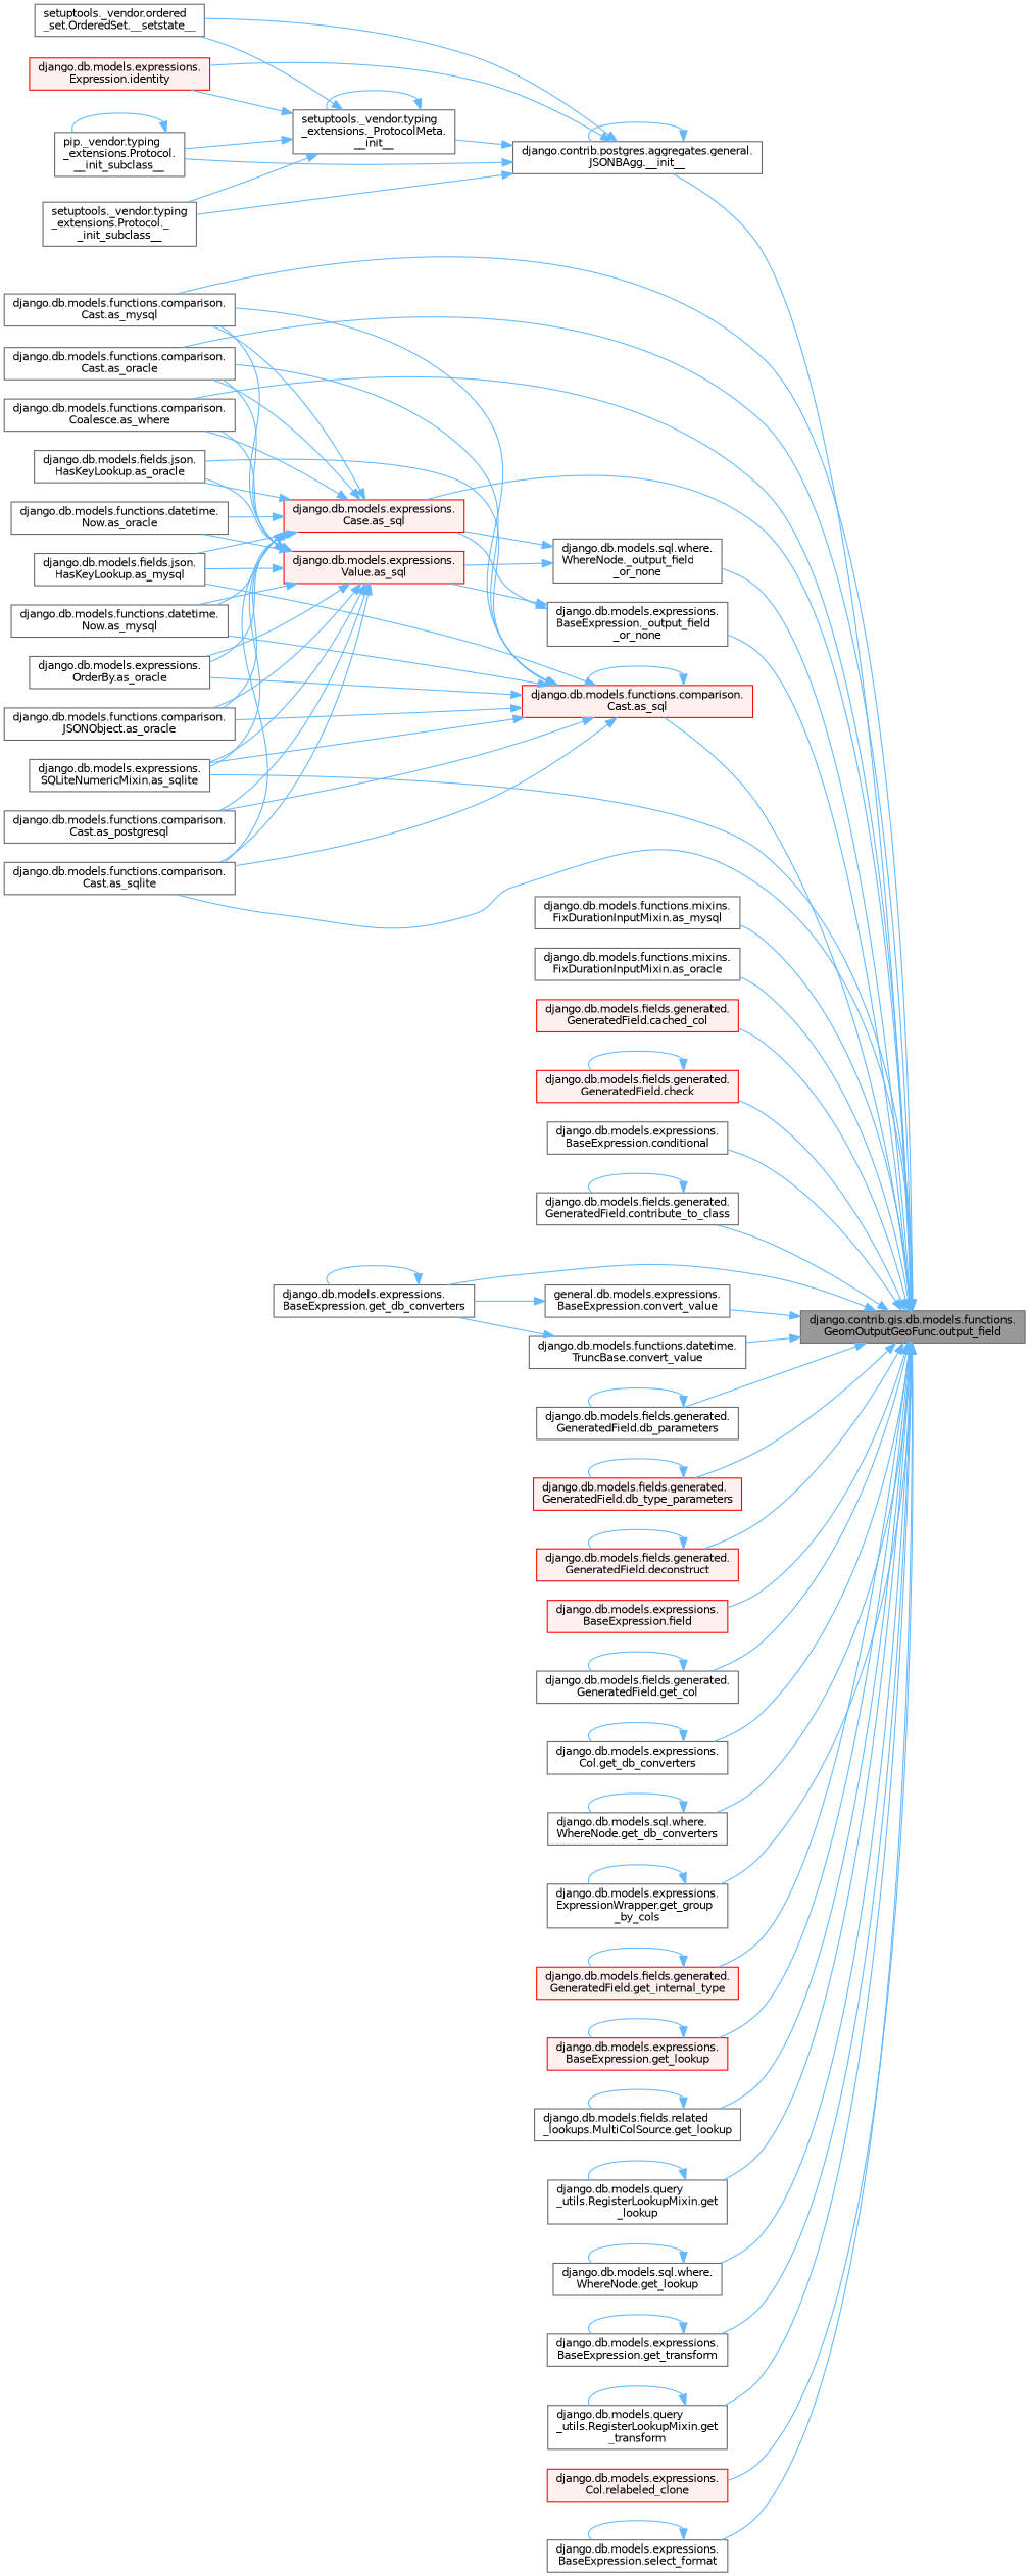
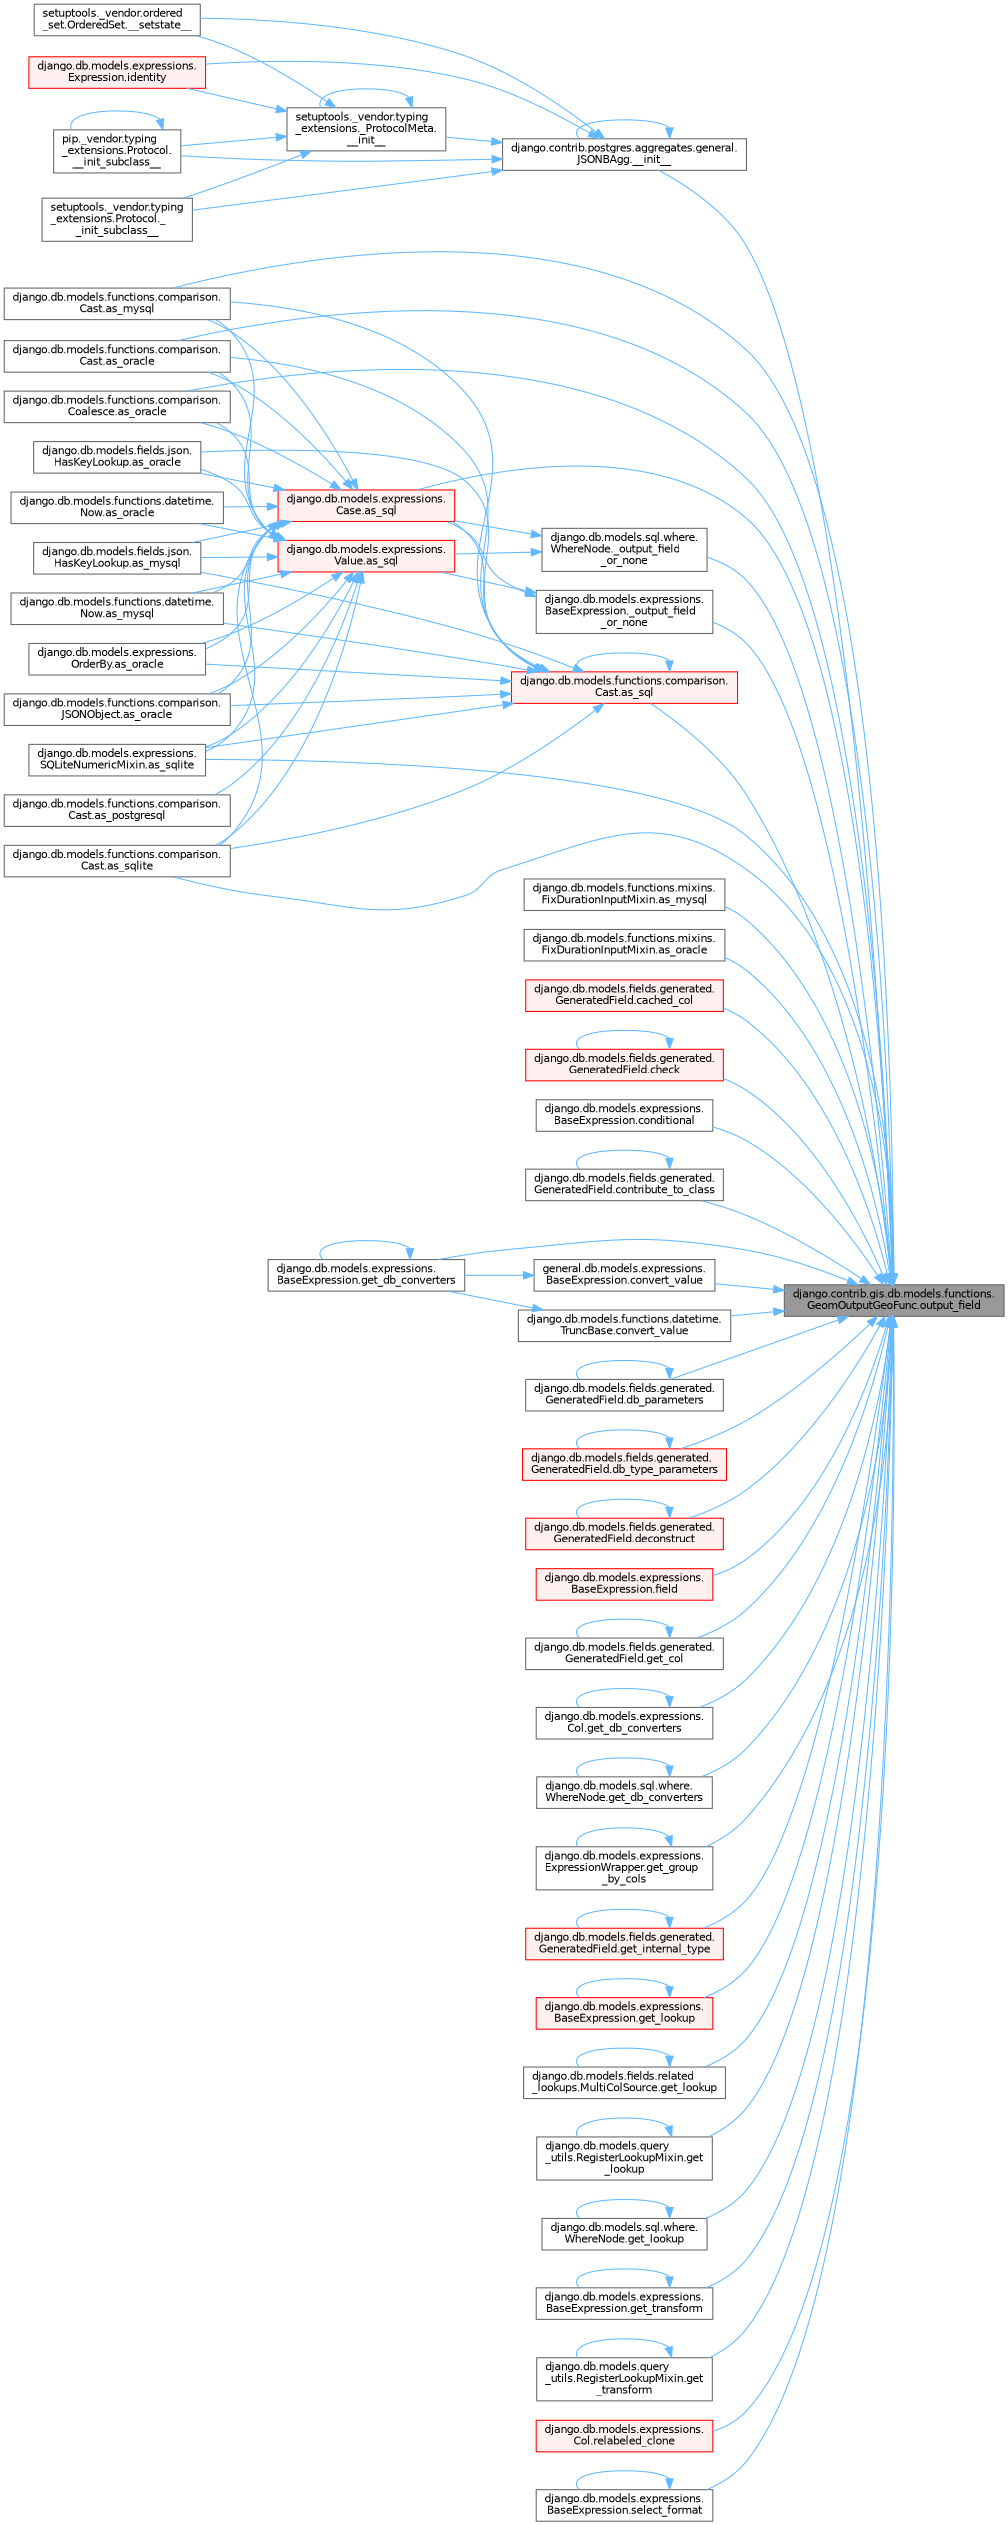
  digraph {
    rankdir=RL
    node [color=grey40 fillcolor=white fontname=Helvetica fontsize=10 shape=box style=filled]
    edge [color=steelblue1 dir=back fontname=Helvetica fontsize=10 labelfontname=Helvetica labelfontsize=10 style=solid]
    n1 [color=gray40 fillcolor=grey60 fontcolor=black height=0.2 label="django.contrib.gis.db.models.functions.\lGeomOutputGeoFunc.output_field" width=0.4]
    n2 [height=0.2 label="django.contrib.postgres.aggregates.general.\lJSONBAgg.__init__" width=0.4]
    n3 [height=0.2 label="django.db.models.expressions.\lBaseExpression._output_field\l_or_none" width=0.4]
    n4 [color=red fillcolor="#FFF0F0" height=0.2 label="django.db.models.expressions.\lCase.as_sql" width=0.4]
    n5 [height=0.2 label="django.db.models.functions.comparison.\lCast.as_mysql" width=0.4]
    n6 [height=0.2 label="django.db.models.functions.comparison.\lCast.as_oracle" width=0.4]
-   n7 [height=0.2 label="django.db.models.functions.comparison.\lCoalesce.as_where" width=0.4]
+   n7 [height=0.2 label="django.db.models.functions.comparison.\lCoalesce.as_oracle" width=0.4]
    n8 [height=0.2 label="django.db.models.expressions.\lSQLiteNumericMixin.as_sqlite" width=0.4]
    n9 [height=0.2 label="django.db.models.functions.comparison.\lCast.as_sqlite" width=0.4]
    n10 [height=0.2 label="django.db.models.sql.where.\lWhereNode._output_field\l_or_none" width=0.4]
    n11 [height=0.2 label="django.db.models.functions.mixins.\lFixDurationInputMixin.as_mysql" width=0.4]
    n12 [height=0.2 label="django.db.models.functions.mixins.\lFixDurationInputMixin.as_oracle" width=0.4]
    n13 [color=red fillcolor="#FFF0F0" height=0.2 label="django.db.models.functions.comparison.\lCast.as_sql" width=0.4]
    n14 [color=red fillcolor="#FFF0F0" height=0.2 label="django.db.models.fields.generated.\lGeneratedField.cached_col" width=0.4]
    n15 [color=red fillcolor="#FFF0F0" height=0.2 label="django.db.models.fields.generated.\lGeneratedField.check" width=0.4]
    n16 [height=0.2 label="django.db.models.expressions.\lBaseExpression.conditional" width=0.4]
    n17 [height=0.2 label="django.db.models.fields.generated.\lGeneratedField.contribute_to_class" width=0.4]
    n18 [height=0.2 label="general.db.models.expressions.\lBaseExpression.convert_value" width=0.4]
    n19 [height=0.2 label="django.db.models.expressions.\lBaseExpression.get_db_converters" width=0.4]
    n20 [height=0.2 label="django.db.models.functions.datetime.\lTruncBase.convert_value" width=0.4]
    n21 [height=0.2 label="django.db.models.fields.generated.\lGeneratedField.db_parameters" width=0.4]
    n22 [color=red fillcolor="#FFF0F0" height=0.2 label="django.db.models.fields.generated.\lGeneratedField.db_type_parameters" width=0.4]
    n23 [color=red fillcolor="#FFF0F0" height=0.2 label="django.db.models.fields.generated.\lGeneratedField.deconstruct" width=0.4]
    n24 [color=red fillcolor="#FFF0F0" height=0.2 label="django.db.models.expressions.\lBaseExpression.field" width=0.4]
    n25 [height=0.2 label="django.db.models.fields.generated.\lGeneratedField.get_col" width=0.4]
    n26 [height=0.2 label="django.db.models.expressions.\lCol.get_db_converters" width=0.4]
    n27 [height=0.2 label="django.db.models.sql.where.\lWhereNode.get_db_converters" width=0.4]
    n28 [height=0.2 label="django.db.models.expressions.\lExpressionWrapper.get_group\l_by_cols" width=0.4]
    n29 [color=red fillcolor="#FFF0F0" height=0.2 label="django.db.models.fields.generated.\lGeneratedField.get_internal_type" width=0.4]
    n30 [color=red fillcolor="#FFF0F0" height=0.2 label="django.db.models.expressions.\lBaseExpression.get_lookup" width=0.4]
    n31 [height=0.2 label="django.db.models.fields.related\l_lookups.MultiColSource.get_lookup" width=0.4]
    n32 [height=0.2 label="django.db.models.query\l_utils.RegisterLookupMixin.get\l_lookup" width=0.4]
    n33 [height=0.2 label="django.db.models.sql.where.\lWhereNode.get_lookup" width=0.4]
    n34 [height=0.2 label="django.db.models.expressions.\lBaseExpression.get_transform" width=0.4]
    n35 [height=0.2 label="django.db.models.query\l_utils.RegisterLookupMixin.get\l_transform" width=0.4]
    n36 [color=red fillcolor="#FFF0F0" height=0.2 label="django.db.models.expressions.\lCol.relabeled_clone" width=0.4]
    n37 [height=0.2 label="django.db.models.expressions.\lBaseExpression.select_format" width=0.4]
    n38 [height=0.2 label="setuptools._vendor.typing\l_extensions._ProtocolMeta.\l__init__" width=0.4]
    n39 [height=0.2 label="pip._vendor.typing\l_extensions.Protocol.\l__init_subclass__" width=0.4]
    n40 [height=0.2 label="setuptools._vendor.typing\l_extensions.Protocol._\l_init_subclass__" width=0.4]
    n41 [height=0.2 label="setuptools._vendor.ordered\l_set.OrderedSet.__setstate__" width=0.4]
    n42 [color=red fillcolor="#FFF0F0" height=0.2 label="django.db.models.expressions.\lExpression.identity" width=0.4]
    n43 [color=red fillcolor="#FFF0F0" height=0.2 label="django.db.models.expressions.\lValue.as_sql" width=0.4]
    n44 [height=0.2 label="django.db.models.fields.json.\lHasKeyLookup.as_mysql" width=0.4]
    n45 [height=0.2 label="django.db.models.functions.datetime.\lNow.as_mysql" width=0.4]
    n46 [height=0.2 label="django.db.models.expressions.\lOrderBy.as_oracle" width=0.4]
    n47 [height=0.2 label="django.db.models.fields.json.\lHasKeyLookup.as_oracle" width=0.4]
    n48 [height=0.2 label="django.db.models.functions.comparison.\lJSONObject.as_oracle" width=0.4]
    n49 [height=0.2 label="django.db.models.functions.datetime.\lNow.as_oracle" width=0.4]
    n50 [height=0.2 label="django.db.models.functions.comparison.\lCast.as_postgresql" width=0.4]
    n1 -> n2
    n1 -> n3
    n1 -> n4
    n1 -> n5
    n1 -> n6
    n1 -> n7
    n1 -> n8
    n1 -> n9
    n1 -> n10
    n1 -> n11
    n1 -> n12
    n1 -> n13
    n1 -> n14
    n1 -> n15
    n1 -> n16
    n1 -> n17
    n1 -> n18
    n1 -> n19
    n1 -> n20
    n1 -> n21
    n1 -> n22
    n1 -> n23
    n1 -> n24
    n1 -> n25
    n1 -> n26
    n1 -> n27
    n1 -> n28
    n1 -> n29
    n1 -> n30
    n1 -> n31
    n1 -> n32
    n1 -> n33
    n1 -> n34
    n1 -> n35
    n1 -> n36
    n1 -> n37
    n2 -> n2
    n2 -> n38
    n2 -> n39
    n2 -> n40
    n2 -> n41
    n2 -> n42
    n3 -> n4
    n3 -> n43
    n4 -> n5
    n4 -> n6
    n4 -> n7
    n4 -> n8
    n4 -> n9
    n4 -> n44
    n4 -> n45
    n4 -> n46
    n4 -> n47
    n4 -> n48
    n4 -> n49
    n10 -> n4
    n10 -> n43
    n13 -> n5
    n13 -> n6
    n13 -> n8
    n13 -> n9
    n13 -> n13
    n13 -> n44
    n13 -> n45
    n13 -> n46
    n13 -> n47
    n13 -> n48
-   n13 -> n50
+   n13 -> n4
    n15 -> n15
    n17 -> n17
    n18 -> n19
    n19 -> n19
    n20 -> n19
    n21 -> n21
    n22 -> n22
    n23 -> n23
    n25 -> n25
    n26 -> n26
    n27 -> n27
    n28 -> n28
    n29 -> n29
    n30 -> n30
    n31 -> n31
    n32 -> n32
    n33 -> n33
    n34 -> n34
    n35 -> n35
    n37 -> n37
    n38 -> n38
    n38 -> n39
    n38 -> n40
    n38 -> n41
    n38 -> n42
    n39 -> n39
    n43 -> n5
    n43 -> n6
    n43 -> n7
    n43 -> n8
    n43 -> n9
    n43 -> n44
    n43 -> n45
    n43 -> n46
    n43 -> n47
    n43 -> n48
    n43 -> n49
    n43 -> n50
  }
